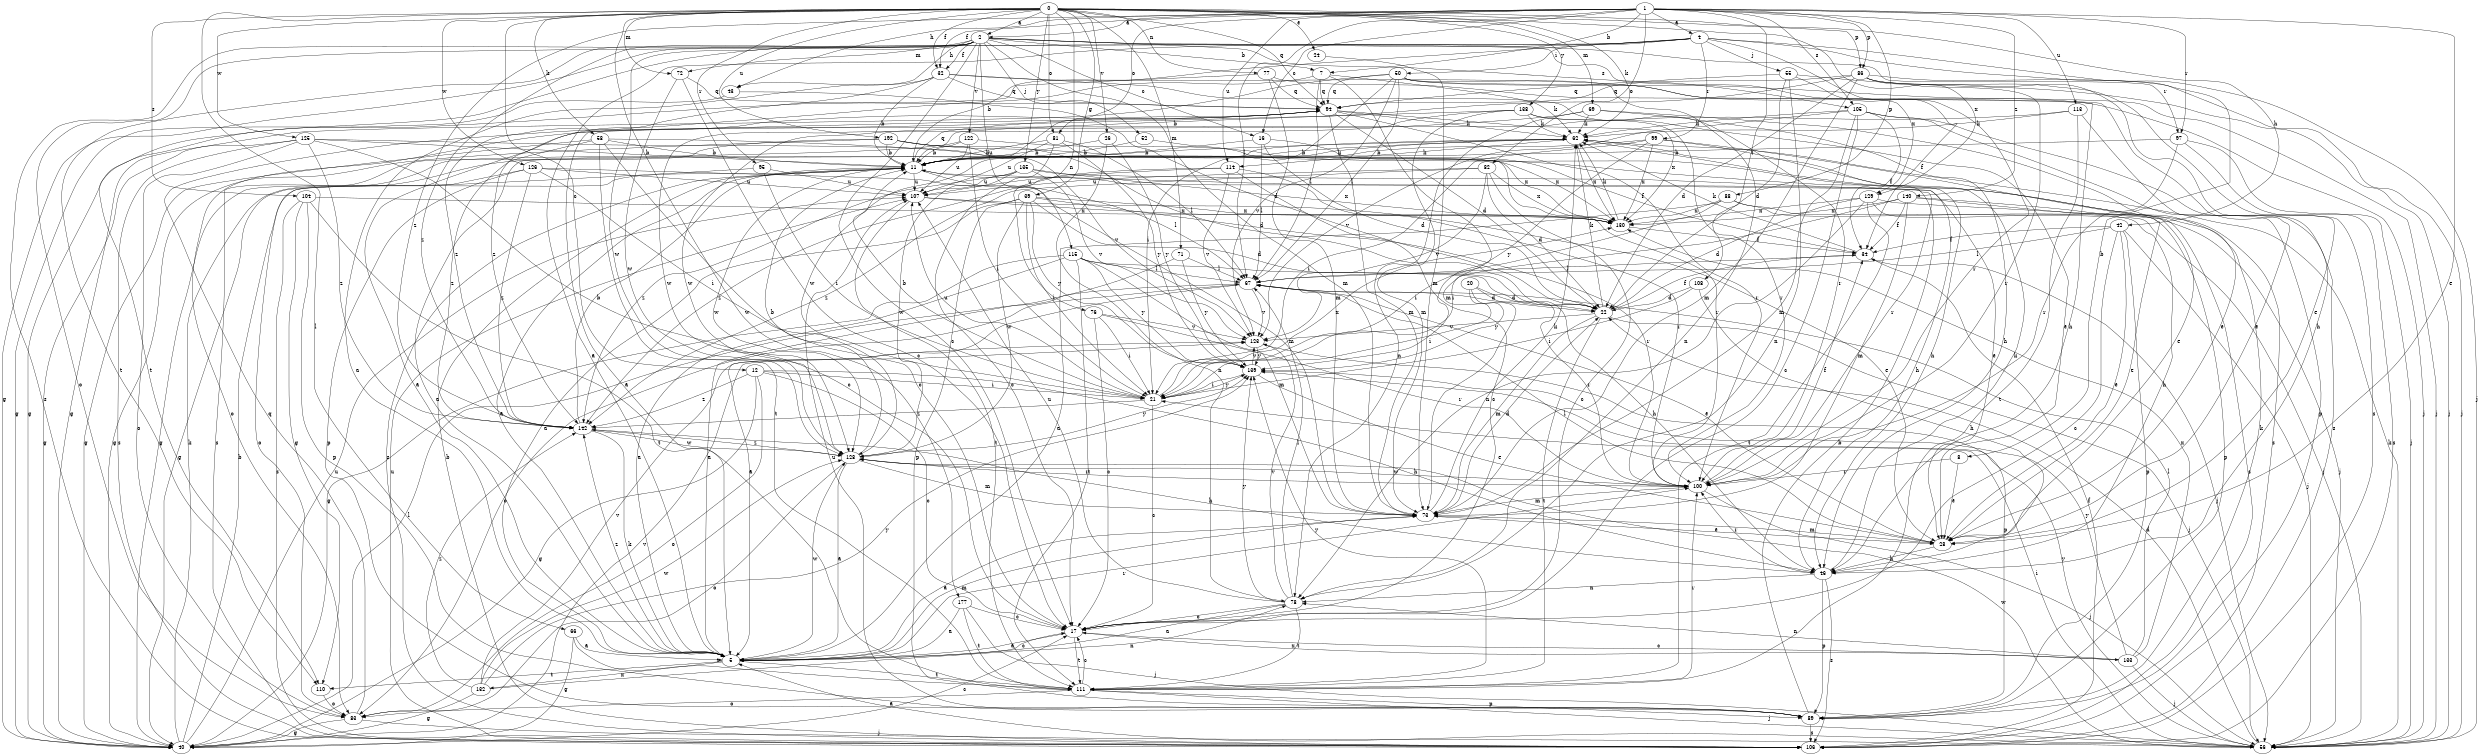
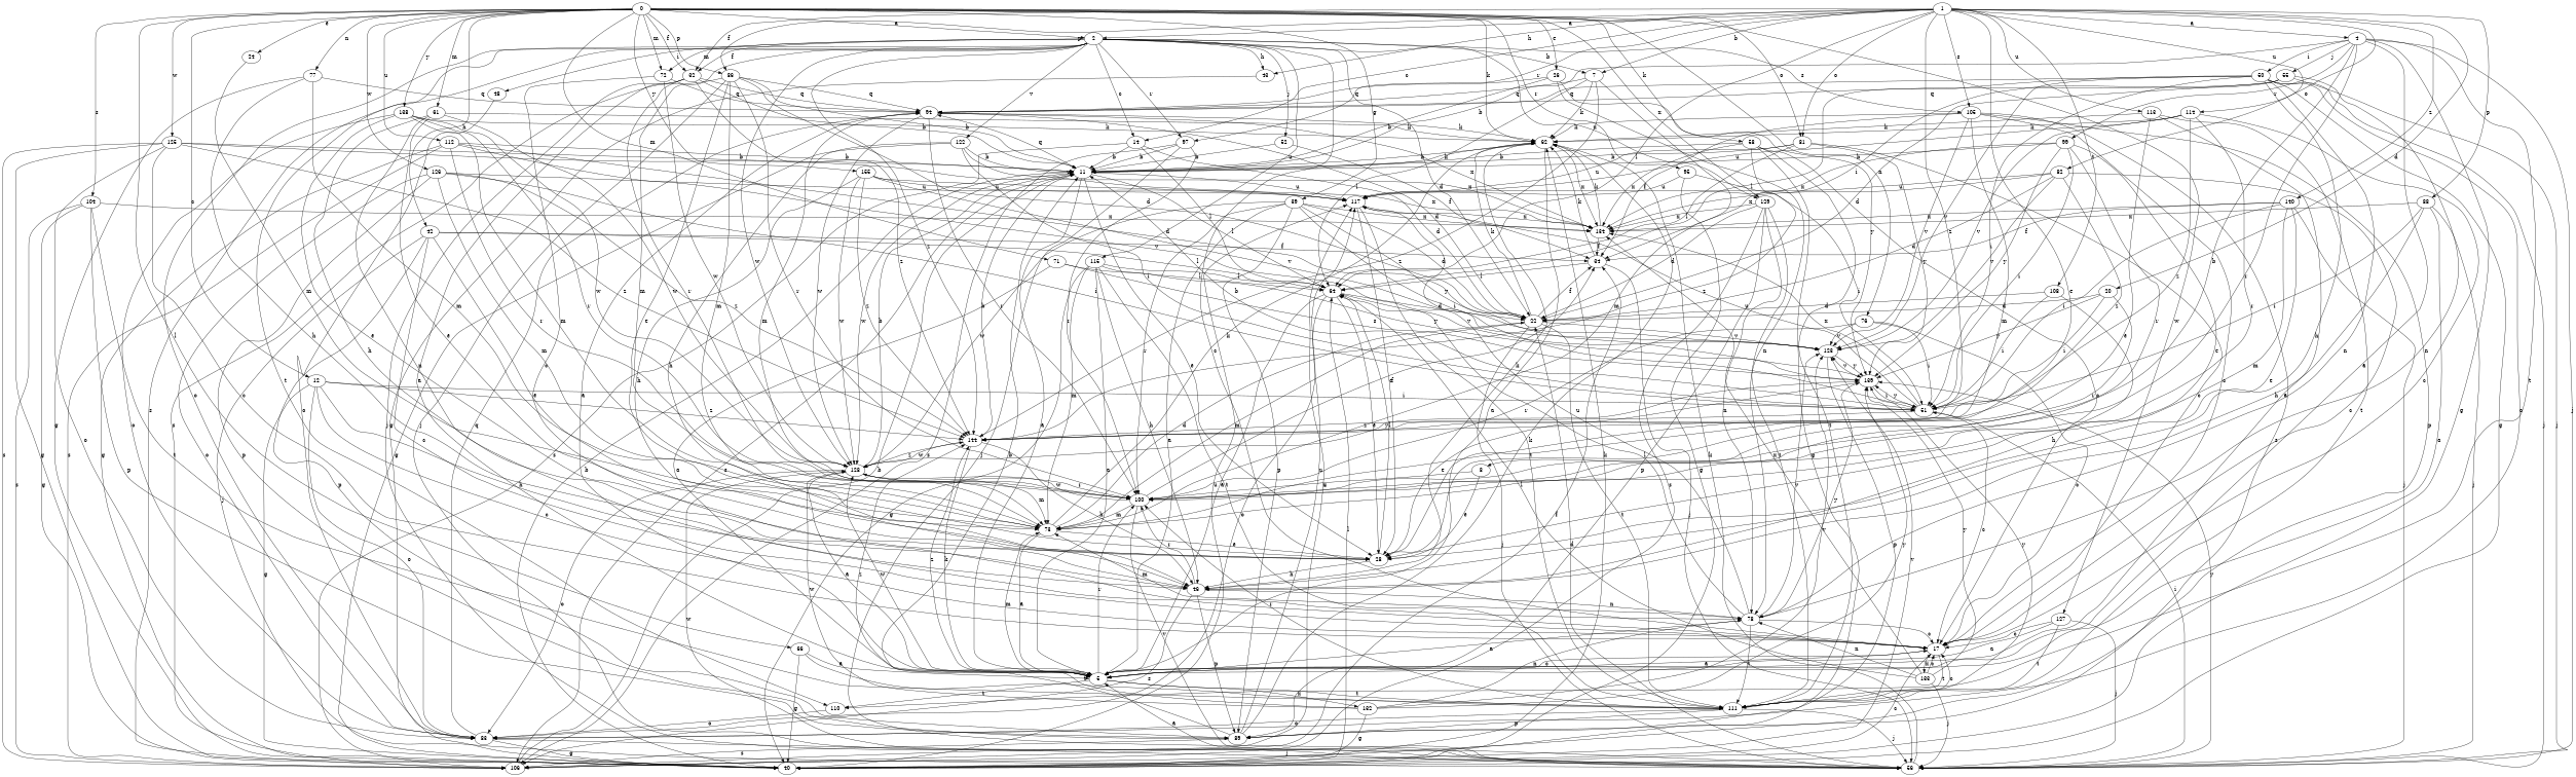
  strict digraph {
    0
    2
    12
    24
    26
    32
    39
    42
    58
    62
    66
-   69
+   69 [label=61]
    71
    72
    76
    77
    81
    86
    94
    95
    104
-   112 [label=192]
+   112
    125
    126
-   127 [label=177]
+   127
    129
-   135
+   135 [label=155]
    138
    7
-   16
+   16 [label=14]
    43
    97
    105
-   144 [label=142]
+   144
    17
    22
+   48
    52
    73
    83
    106
    110
    115
    122
    128
    40
    46
-   51 [label=21]
+   51
    11
    139
    78
    5
    56
    100
    89
-   134 [label=130]
+   134
    28
-   67
+   67 [label=64]
    34
    111
    123
-   117 [label=107]
+   117
    1
    4
    20
    82
    88
    108
    113
    114
    140
    8
    50
    55
    99
    133
    132
    0 -> 2 [label=a]
    0 -> 12 [label=c]
    0 -> 24 [label=e]
-   0 -> 26 [label=v]
+   0 -> 26 [label=e]
    0 -> 32 [label=f]
    0 -> 39 [label=g]
    0 -> 42 [label=h]
    0 -> 58 [label=k]
    0 -> 62 [label=k]
    0 -> 66 [label=l]
    0 -> 69 [label=m]
    0 -> 71 [label=m]
    0 -> 72 [label=m]
    0 -> 76 [label=n]
    0 -> 77 [label=n]
    0 -> 81 [label=o]
    0 -> 86 [label=p]
-   0 -> 94 [label=q]
+   26 -> 94 [label=q]
    0 -> 95 [label=r]
    0 -> 104 [label=s]
    0 -> 112 [label=u]
    0 -> 125 [label=w]
    0 -> 126 [label=w]
    0 -> 127 [label=w]
    0 -> 129 [label=x]
    0 -> 135 [label=y]
    0 -> 138 [label=y]
    2 -> 32 [label=f]
    2 -> 72 [label=m]
    2 -> 129 [label=x]
    2 -> 7 [label=b]
    2 -> 16 [label=c]
    2 -> 43 [label=h]
    2 -> 97 [label=r]
    2 -> 105 [label=s]
    2 -> 144 [label=z]
    2 -> 17 [label=c]
-   43 -> 22 [label=d]
+   2 -> 22 [label=d]
+   2 -> 48 [label=i]
    2 -> 52 [label=j]
    2 -> 73 [label=m]
    2 -> 83 [label=o]
    2 -> 106 [label=s]
    2 -> 110 [label=t]
    2 -> 115 [label=u]
    2 -> 122 [label=v]
    2 -> 128 [label=w]
    12 -> 144 [label=z]
    12 -> 17 [label=c]
    12 -> 83 [label=o]
    12 -> 40 [label=g]
    12 -> 46 [label=h]
    12 -> 51 [label=i]
    24 -> 73 [label=m]
    26 -> 11 [label=b]
    26 -> 139 [label=y]
    26 -> 78 [label=n]
    32 -> 94 [label=q]
    32 -> 144 [label=z]
    32 -> 11 [label=b]
    32 -> 5 [label=a]
    32 -> 56 [label=j]
    32 -> 100 [label=r]
    39 -> 22 [label=d]
    39 -> 128 [label=w]
    39 -> 51 [label=i]
    39 -> 139 [label=y]
    39 -> 5 [label=a]
    39 -> 100 [label=r]
    39 -> 89 [label=p]
    39 -> 134 [label=x]
    42 -> 17 [label=c]
    42 -> 56 [label=j]
    42 -> 89 [label=p]
    42 -> 28 [label=e]
    42 -> 67 [label=l]
    42 -> 34 [label=f]
    58 -> 144 [label=z]
    58 -> 17 [label=c]
    58 -> 40 [label=g]
    58 -> 11 [label=b]
    58 -> 134 [label=x]
    58 -> 111 [label=t]
    62 -> 11 [label=b]
    62 -> 5 [label=a]
    62 -> 134 [label=x]
    66 -> 40 [label=g]
    66 -> 5 [label=a]
    66 -> 111 [label=t]
    69 -> 62 [label=k]
    69 -> 128 [label=w]
    69 -> 46 [label=h]
    69 -> 78 [label=n]
    69 -> 28 [label=e]
-   71 -> 139 [label=y]
+   71 -> 139 [label=s]
    71 -> 5 [label=a]
    71 -> 67 [label=l]
    72 -> 94 [label=q]
    72 -> 17 [label=c]
    72 -> 128 [label=w]
    76 -> 17 [label=c]
    76 -> 51 [label=i]
    76 -> 100 [label=r]
    76 -> 123 [label=v]
    77 -> 94 [label=q]
    77 -> 73 [label=m]
    77 -> 40 [label=g]
    77 -> 46 [label=h]
    81 -> 17 [label=c]
    81 -> 11 [label=b]
    81 -> 139 [label=y]
    81 -> 67 [label=l]
    81 -> 117 [label=u]
    86 -> 94 [label=q]
    86 -> 22 [label=d]
    86 -> 73 [label=m]
    86 -> 106 [label=s]
    86 -> 11 [label=b]
    86 -> 56 [label=j]
    86 -> 100 [label=r]
    86 -> 28 [label=e]
    94 -> 62 [label=k]
    94 -> 22 [label=d]
    94 -> 73 [label=m]
    94 -> 128 [label=w]
    94 -> 5 [label=a]
    94 -> 100 [label=r]
    94 -> 134 [label=x]
    95 -> 40 [label=g]
    95 -> 51 [label=i]
    95 -> 117 [label=u]
    104 -> 106 [label=s]
-   104 -> 110 [label=g]
+   104 -> 40 [label=g]
    104 -> 89 [label=p]
    104 -> 134 [label=x]
    104 -> 111 [label=t]
    112 -> 22 [label=d]
    112 -> 106 [label=s]
    112 -> 40 [label=g]
    112 -> 11 [label=b]
    112 -> 100 [label=r]
    112 -> 123 [label=v]
    125 -> 144 [label=z]
    125 -> 17 [label=c]
    125 -> 83 [label=o]
    125 -> 106 [label=s]
    125 -> 40 [label=g]
    125 -> 11 [label=b]
    125 -> 134 [label=x]
    126 -> 144 [label=z]
    126 -> 73 [label=m]
    126 -> 83 [label=o]
    126 -> 51 [label=i]
    126 -> 89 [label=p]
    126 -> 117 [label=u]
    127 -> 17 [label=c]
    127 -> 5 [label=a]
    127 -> 56 [label=j]
    127 -> 111 [label=t]
    129 -> 22 [label=d]
    129 -> 106 [label=s]
    129 -> 78 [label=n]
    129 -> 89 [label=p]
    129 -> 134 [label=x]
    129 -> 111 [label=t]
    135 -> 144 [label=z]
    135 -> 128 [label=w]
    135 -> 46 [label=h]
    135 -> 134 [label=x]
    135 -> 123 [label=v]
    135 -> 117 [label=u]
    138 -> 62 [label=k]
    138 -> 73 [label=m]
    138 -> 83 [label=o]
    138 -> 128 [label=w]
    138 -> 100 [label=r]
    138 -> 28 [label=e]
    7 -> 62 [label=k]
    7 -> 94 [label=q]
    7 -> 144 [label=z]
    7 -> 73 [label=m]
    7 -> 67 [label=l]
    16 -> 22 [label=d]
    16 -> 106 [label=s]
    16 -> 11 [label=b]
    16 -> 67 [label=l]
    43 -> 40 [label=g]
    97 -> 106 [label=s]
    97 -> 11 [label=b]
    97 -> 56 [label=j]
    97 -> 100 [label=r]
    105 -> 62 [label=k]
    105 -> 17 [label=c]
    105 -> 73 [label=m]
    105 -> 106 [label=s]
    105 -> 89 [label=p]
    105 -> 34 [label=f]
    105 -> 123 [label=v]
    144 -> 128 [label=w]
    144 -> 46 [label=h]
    144 -> 11 [label=b]
    144 -> 5 [label=k]
    17 -> 5 [label=a]
    17 -> 111 [label=t]
    17 -> 133 [label=x]
    22 -> 62 [label=k]
    22 -> 73 [label=m]
    22 -> 56 [label=j]
    22 -> 34 [label=f]
    22 -> 111 [label=t]
    22 -> 123 [label=v]
+   48 -> 83 [label=o]
    52 -> 11 [label=b]
    52 -> 34 [label=f]
    73 -> 62 [label=k]
    73 -> 22 [label=d]
    73 -> 5 [label=a]
    73 -> 28 [label=e]
    83 -> 94 [label=q]
    83 -> 40 [label=g]
    83 -> 56 [label=j]
    106 -> 11 [label=b]
    106 -> 34 [label=f]
    106 -> 117 [label=u]
    110 -> 83 [label=o]
    115 -> 73 [label=m]
    115 -> 40 [label=g]
    115 -> 46 [label=h]
    115 -> 139 [label=y]
    115 -> 5 [label=a]
    115 -> 67 [label=l]
    115 -> 111 [label=t]
    122 -> 40 [label=g]
    122 -> 46 [label=h]
    122 -> 51 [label=i]
    122 -> 11 [label=b]
    122 -> 117 [label=u]
    128 -> 144 [label=z]
    128 -> 73 [label=m]
    128 -> 83 [label=o]
    128 -> 11 [label=b]
    128 -> 139 [label=y]
    128 -> 5 [label=a]
    128 -> 100 [label=r]
    40 -> 62 [label=k]
    40 -> 17 [label=c]
    40 -> 11 [label=b]
    40 -> 67 [label=l]
    40 -> 123 [label=v]
    40 -> 117 [label=u]
    46 -> 62 [label=k]
    46 -> 106 [label=s]
    46 -> 78 [label=n]
    46 -> 100 [label=r]
    46 -> 89 [label=p]
    51 -> 144 [label=z]
    51 -> 17 [label=c]
    51 -> 11 [label=b]
    51 -> 139 [label=y]
    51 -> 134 [label=x]
    51 -> 117 [label=u]
    11 -> 62 [label=k]
    11 -> 94 [label=q]
    11 -> 106 [label=s]
    11 -> 128 [label=w]
    11 -> 5 [label=a]
    11 -> 28 [label=e]
    11 -> 67 [label=l]
    11 -> 117 [label=u]
    139 -> 51 [label=i]
    139 -> 28 [label=e]
    139 -> 123 [label=v]
    78 -> 17 [label=c]
    78 -> 139 [label=y]
    78 -> 5 [label=a]
    78 -> 67 [label=l]
    78 -> 111 [label=t]
    78 -> 123 [label=v]
    78 -> 117 [label=u]
    5 -> 144 [label=z]
    5 -> 17 [label=c]
    5 -> 73 [label=m]
    5 -> 110 [label=t]
    5 -> 128 [label=w]
    5 -> 100 [label=r]
    5 -> 111 [label=t]
    5 -> 132 [label=x]
    56 -> 62 [label=k]
    56 -> 22 [label=d]
    56 -> 128 [label=w]
    56 -> 51 [label=i]
    56 -> 139 [label=y]
    56 -> 5 [label=a]
    100 -> 73 [label=m]
    100 -> 128 [label=w]
-   100 -> 56 [label=j]
+   100 -> 56 [label=v]
    100 -> 34 [label=f]
    89 -> 62 [label=k]
    89 -> 106 [label=s]
    89 -> 11 [label=b]
    89 -> 117 [label=u]
    134 -> 62 [label=k]
    134 -> 34 [label=f]
-   28 -> 73 [label=m]
+   78 -> 73 [label=m]
    28 -> 46 [label=h]
    28 -> 67 [label=l]
    67 -> 22 [label=d]
    67 -> 83 [label=o]
    67 -> 5 [label=a]
    67 -> 28 [label=e]
    67 -> 123 [label=v]
    34 -> 62 [label=k]
    34 -> 56 [label=j]
    34 -> 67 [label=l]
    111 -> 17 [label=c]
    111 -> 83 [label=o]
    111 -> 139 [label=y]
    111 -> 56 [label=j]
    111 -> 100 [label=r]
    111 -> 89 [label=p]
    123 -> 139 [label=y]
    123 -> 89 [label=p]
    117 -> 134 [label=x]
    117 -> 28 [label=e]
    117 -> 111 [label=t]
    1 -> 2 [label=a]
    1 -> 32 [label=f]
    1 -> 81 [label=o]
    1 -> 86 [label=p]
    1 -> 7 [label=b]
    1 -> 16 [label=c]
    1 -> 43 [label=h]
    1 -> 97 [label=r]
    1 -> 105 [label=s]
    1 -> 144 [label=z]
    1 -> 28 [label=e]
    1 -> 67 [label=l]
    1 -> 4 [label=a]
+   1 -> 20 [label=d]
    1 -> 82 [label=o]
    1 -> 88 [label=p]
    1 -> 108 [label=t]
    1 -> 113 [label=u]
    1 -> 114 [label=u]
    1 -> 140 [label=z]
    4 -> 110 [label=t]
    4 -> 40 [label=g]
    4 -> 11 [label=b]
    4 -> 5 [label=a]
    4 -> 56 [label=j]
    4 -> 100 [label=r]
    4 -> 8 [label=b]
    4 -> 50 [label=i]
    4 -> 55 [label=j]
    4 -> 99 [label=r]
    20 -> 22 [label=d]
    20 -> 51 [label=i]
    20 -> 139 [label=y]
    20 -> 100 [label=r]
    82 -> 144 [label=z]
    82 -> 17 [label=c]
    82 -> 22 [label=d]
    82 -> 134 [label=x]
    82 -> 123 [label=v]
    82 -> 117 [label=u]
    88 -> 46 [label=h]
    88 -> 51 [label=i]
    88 -> 5 [label=a]
    88 -> 56 [label=j]
    88 -> 134 [label=x]
    108 -> 22 [label=d]
    108 -> 46 [label=h]
    108 -> 51 [label=i]
    113 -> 62 [label=k]
    113 -> 5 [label=a]
    113 -> 28 [label=e]
    113 -> 111 [label=t]
-   62 -> 114 [label=k]
+   114 -> 62 [label=k]
    114 -> 144 [label=z]
    114 -> 17 [label=c]
    114 -> 100 [label=r]
    114 -> 123 [label=v]
    114 -> 117 [label=u]
    140 -> 73 [label=m]
    140 -> 51 [label=i]
    140 -> 56 [label=j]
    140 -> 134 [label=x]
    140 -> 28 [label=e]
    140 -> 34 [label=f]
    8 -> 100 [label=r]
    8 -> 28 [label=e]
    50 -> 94 [label=q]
+   50 -> 83 [label=o]
    50 -> 40 [label=g]
    50 -> 46 [label=h]
    50 -> 51 [label=i]
    50 -> 78 [label=n]
    50 -> 56 [label=j]
    50 -> 67 [label=l]
    50 -> 123 [label=v]
    55 -> 94 [label=q]
    55 -> 22 [label=d]
    55 -> 78 [label=n]
    55 -> 56 [label=j]
-   55 -> 34 [label=f]
+   55 -> 34 [label=i]
    99 -> 51 [label=i]
    99 -> 11 [label=b]
    99 -> 139 [label=y]
    99 -> 100 [label=r]
    99 -> 134 [label=x]
    99 -> 28 [label=e]
    133 -> 17 [label=c]
    133 -> 139 [label=y]
    133 -> 78 [label=n]
    133 -> 56 [label=j]
    133 -> 134 [label=x]
    133 -> 67 [label=l]
    132 -> 144 [label=z]
    132 -> 128 [label=w]
    132 -> 40 [label=g]
    132 -> 139 [label=y]
    132 -> 78 [label=n]
    132 -> 123 [label=v]
  }
